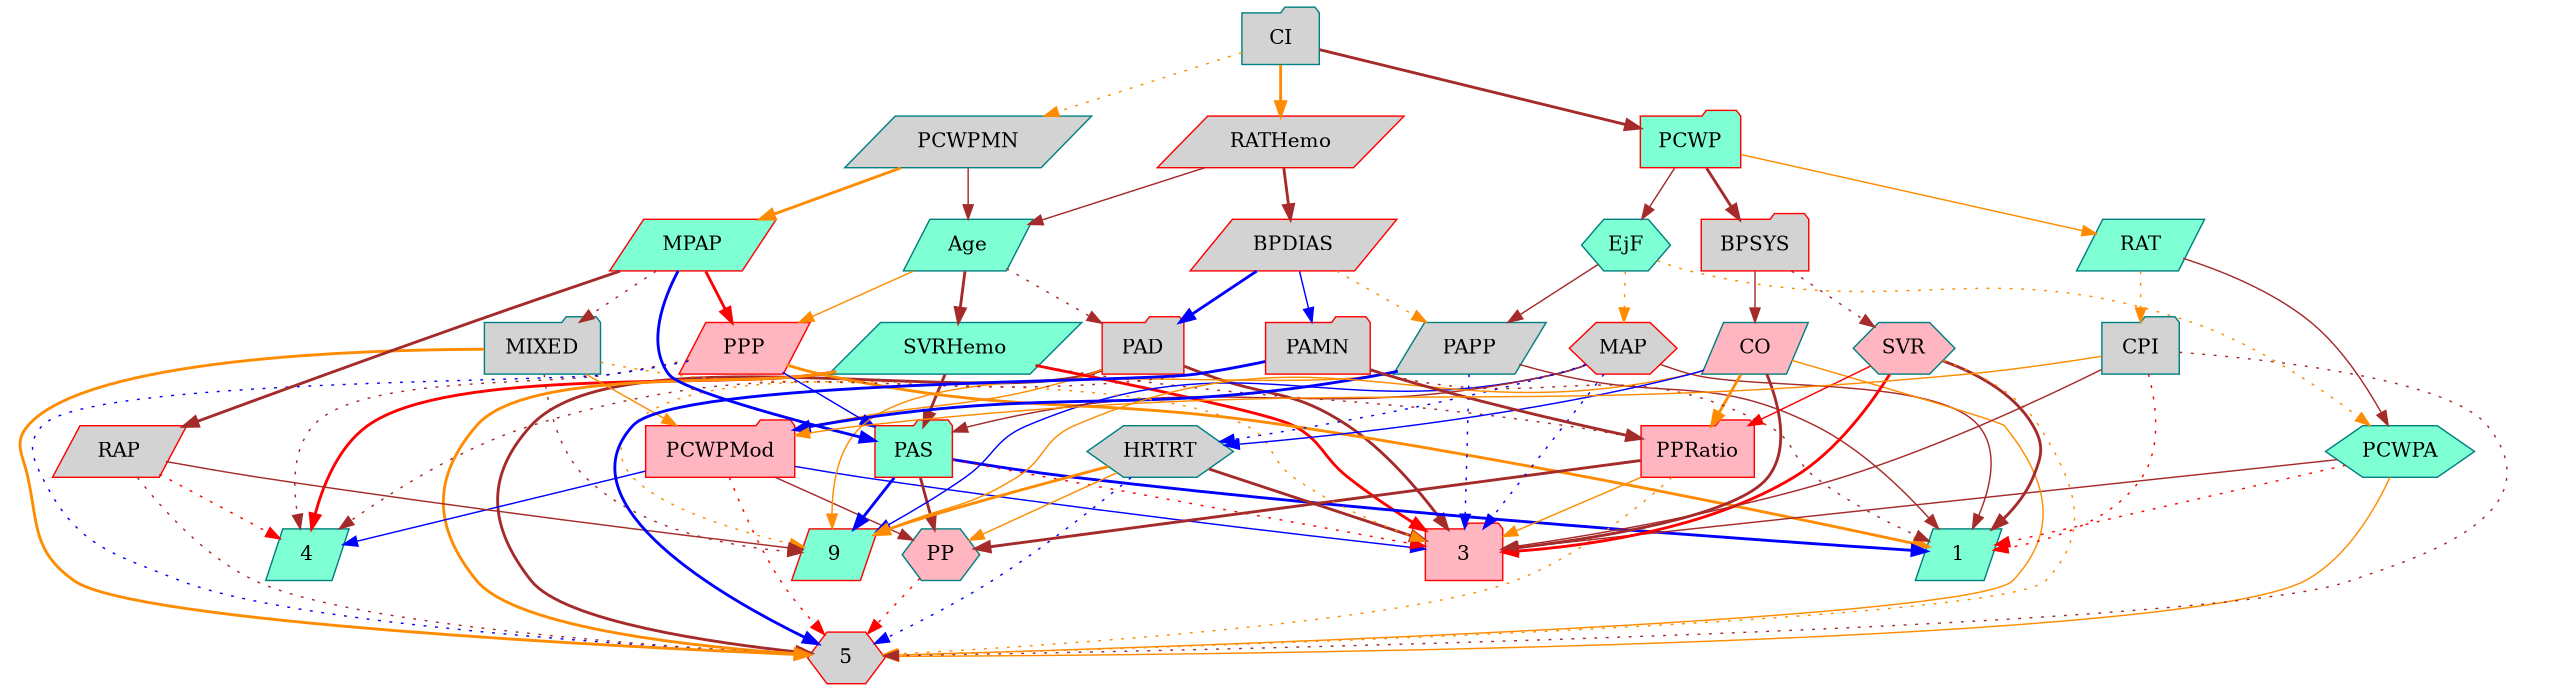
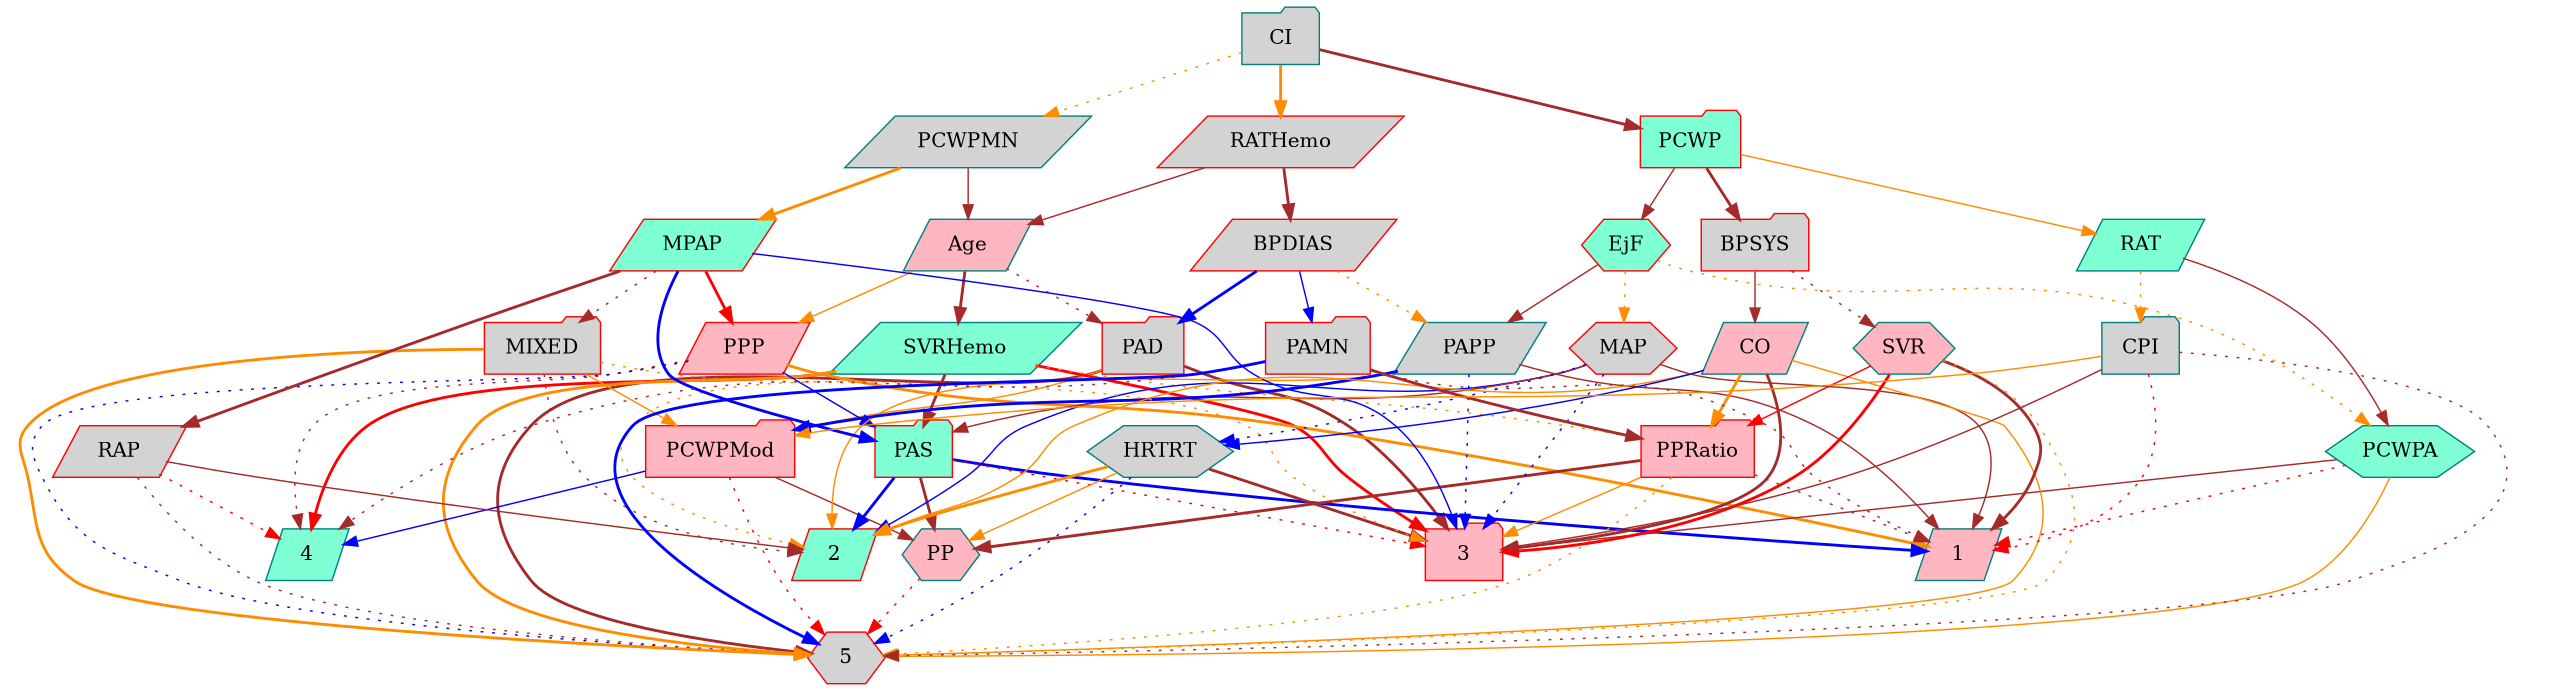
  strict digraph {
    node [color=red fillcolor=lightgrey shape=parallelogram style=filled]
    edge [color=brown style=dotted]
-   1 [color=teal fillcolor=aquamarine height=0.5 width=0.75]
-   2 [fillcolor=aquamarine height=0.5 width=0.75 label=9]
+   1 [color=teal fillcolor=lightpink height=0.5 width=0.75]
+   2 [fillcolor=aquamarine height=0.5 width=0.75]
    3 [fillcolor=lightpink height=0.5 shape=folder width=0.75]
    4 [color=teal fillcolor=aquamarine height=0.5 width=0.75]
    5 [height=0.5 shape=hexagon width=0.75]
-   Age [color=teal fillcolor=aquamarine height=0.5 width=0.75]
+   Age [color=teal fillcolor=lightpink height=0.5 width=0.75]
    PAD [height=0.5 shape=folder width=0.79437]
    SVRHemo [color=teal fillcolor=aquamarine height=0.5 width=1.3902]
    PPP [fillcolor=lightpink height=0.5 width=0.75]
    PCWPMod [fillcolor=lightpink height=0.5 shape=folder width=1.4443]
    PAS [fillcolor=aquamarine height=0.5 shape=folder width=0.75]
    PPRatio [fillcolor=lightpink height=0.5 shape=folder width=1.1013]
    PP [color=teal fillcolor=lightpink height=0.5 shape=hexagon width=0.75]
-   EjF [color=teal fillcolor=aquamarine height=0.5 shape=hexagon width=0.75]
+   EjF [fillcolor=aquamarine height=0.5 shape=hexagon width=0.75]
    PCWPA [color=teal fillcolor=aquamarine height=0.5 shape=hexagon width=1.1555]
    MAP [height=0.5 shape=hexagon width=0.84854]
    PAPP [color=teal height=0.5 width=0.88464]
    HRTRT [color=teal height=0.5 shape=hexagon width=1.1013]
    RAP [height=0.5 width=0.77632]
-   MIXED [color=teal height=0.5 shape=folder width=1.1193]
+   MIXED [height=0.5 shape=folder width=1.1193]
    MPAP [fillcolor=aquamarine height=0.5 width=0.97491]
    BPSYS [height=0.5 shape=folder width=1.0471]
    CO [color=teal fillcolor=lightpink height=0.5 width=0.75]
    SVR [color=teal fillcolor=lightpink height=0.5 shape=hexagon width=0.77632]
    PAMN [height=0.5 shape=folder width=1.011]
    RATHemo [height=0.5 width=1.3721]
    BPDIAS [height=0.5 width=1.1735]
    CPI [color=teal height=0.5 shape=folder width=0.75]
    RAT [color=teal fillcolor=aquamarine height=0.5 width=0.75827]
    PCWPMN [color=teal height=0.5 width=1.3902]
    PCWP [fillcolor=aquamarine height=0.5 shape=folder width=0.97491]
    CI [color=teal height=0.5 shape=folder width=0.75]
    Age -> PAD
    Age -> SVRHemo [style=bold]
    Age -> PPP [color=darkorange style=solid]
    PAD -> 2 [color=darkorange]
    PAD -> 3 [style=bold]
    PAD -> 5 [style=bold]
    PAD -> PCWPMod [color=darkorange style=solid]
    SVRHemo -> 3 [color=red style=bold]
    SVRHemo -> 4 [color=red style=bold]
    SVRHemo -> 5 [color=darkorange style=bold]
    SVRHemo -> PAS [style=bold]
-   SVRHemo -> PPRatio
+   SVRHemo -> PPRatio [color=darkorange]
    PPP -> 1 [color=darkorange style=bold]
    PPP -> 4
    PPP -> 5 [color=blue]
    PPP -> PAS [color=blue style=solid]
-   PCWPMod -> 3 [color=blue style=solid]
+   MPAP -> 3 [color=blue style=solid]
    PCWPMod -> 4 [color=blue style=solid]
    PCWPMod -> 5 [color=red]
    PCWPMod -> PP [style=solid]
    PAS -> 1 [color=blue style=bold]
    PAS -> 2 [color=blue style=bold]
    PAS -> 3 [color=red]
    PAS -> PP [style=bold]
+   PPRatio -> 1
    PPRatio -> 3 [color=darkorange style=solid]
    PPRatio -> 5 [color=darkorange]
    PPRatio -> PP [style=bold]
    PP -> 5 [color=red]
    EjF -> PCWPA [color=darkorange]
    EjF -> MAP [color=darkorange]
    EjF -> PAPP [style=solid]
    PCWPA -> 1 [color=red]
    PCWPA -> 3 [style=solid]
    PCWPA -> 5 [color=darkorange style=solid]
    MAP -> 1 [style=solid]
    MAP -> 2 [color=blue style=solid]
    MAP -> 3 [color=blue]
    MAP -> PAS [style=solid]
    MAP -> HRTRT [color=blue]
    PAPP -> 1 [style=solid]
    PAPP -> 2 [color=darkorange style=solid]
    PAPP -> 3 [color=blue]
    PAPP -> PCWPMod [color=blue style=bold]
    HRTRT -> 2 [color=darkorange style=bold]
    HRTRT -> 3 [style=bold]
    HRTRT -> 5 [color=blue]
    HRTRT -> PP [color=darkorange style=solid]
    RAP -> 2 [style=solid]
    RAP -> 4 [color=red]
    RAP -> 5
    MIXED -> 2
    MIXED -> 3 [color=darkorange]
    MIXED -> 5 [color=darkorange style=bold]
    MIXED -> PCWPMod [color=darkorange style=solid]
    MPAP -> PPP [color=red style=bold]
    MPAP -> PAS [color=blue style=bold]
    MPAP -> RAP [style=bold]
    MPAP -> MIXED
    BPSYS -> CO [style=solid]
    BPSYS -> SVR
    CO -> 2 [color=darkorange style=solid]
    CO -> 3 [style=bold]
    CO -> 5 [color=darkorange style=solid]
    CO -> PPRatio [color=darkorange style=bold]
    CO -> HRTRT [color=blue style=solid]
    SVR -> 1 [style=bold]
    SVR -> 3 [color=red style=bold]
    SVR -> 5 [color=darkorange]
    SVR -> PPRatio [color=red style=solid]
    PAMN -> 1
    PAMN -> 4
    PAMN -> 5 [color=blue style=bold]
    PAMN -> PPRatio [style=bold]
    RATHemo -> Age [style=solid]
    RATHemo -> BPDIAS [style=bold]
    BPDIAS -> PAD [color=blue style=bold]
    BPDIAS -> PAPP [color=darkorange]
    BPDIAS -> PAMN [color=blue style=solid]
    CPI -> 1 [color=red]
    CPI -> 3 [style=solid]
    CPI -> 5
    CPI -> PCWPMod [color=darkorange style=solid]
    RAT -> PCWPA [style=solid]
    RAT -> CPI [color=darkorange]
    PCWPMN -> Age [style=solid]
    PCWPMN -> MPAP [color=darkorange style=bold]
    PCWP -> EjF [style=solid]
    PCWP -> BPSYS [style=bold]
    PCWP -> RAT [color=darkorange style=solid]
    CI -> RATHemo [color=darkorange style=bold]
    CI -> PCWPMN [color=darkorange]
    CI -> PCWP [style=bold]
  }
